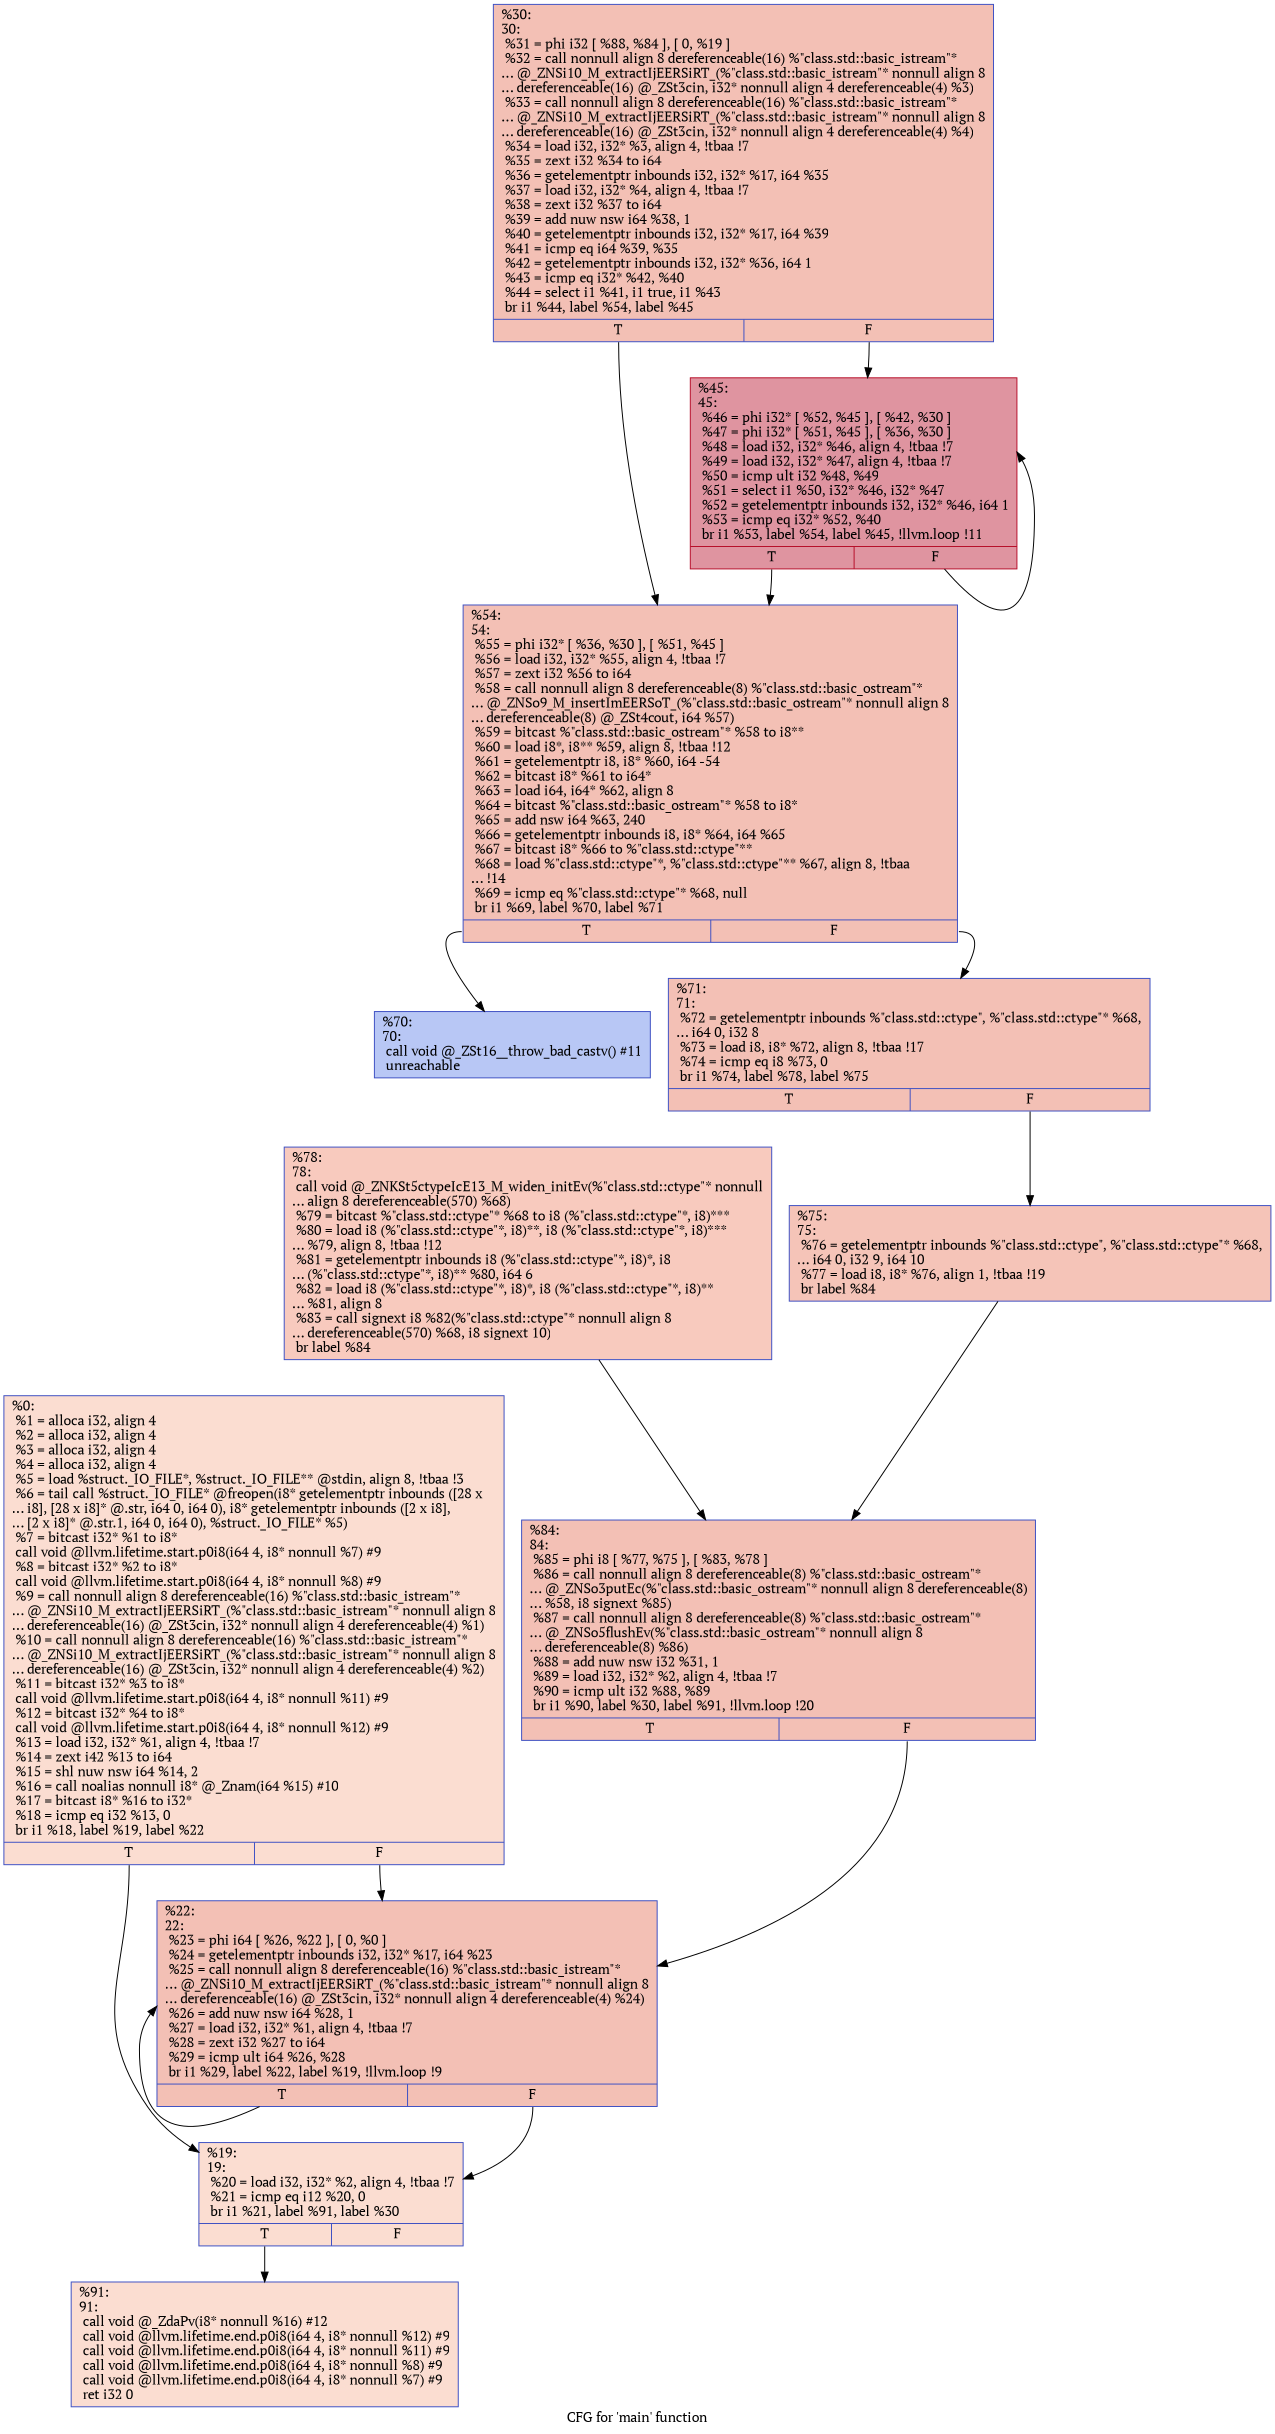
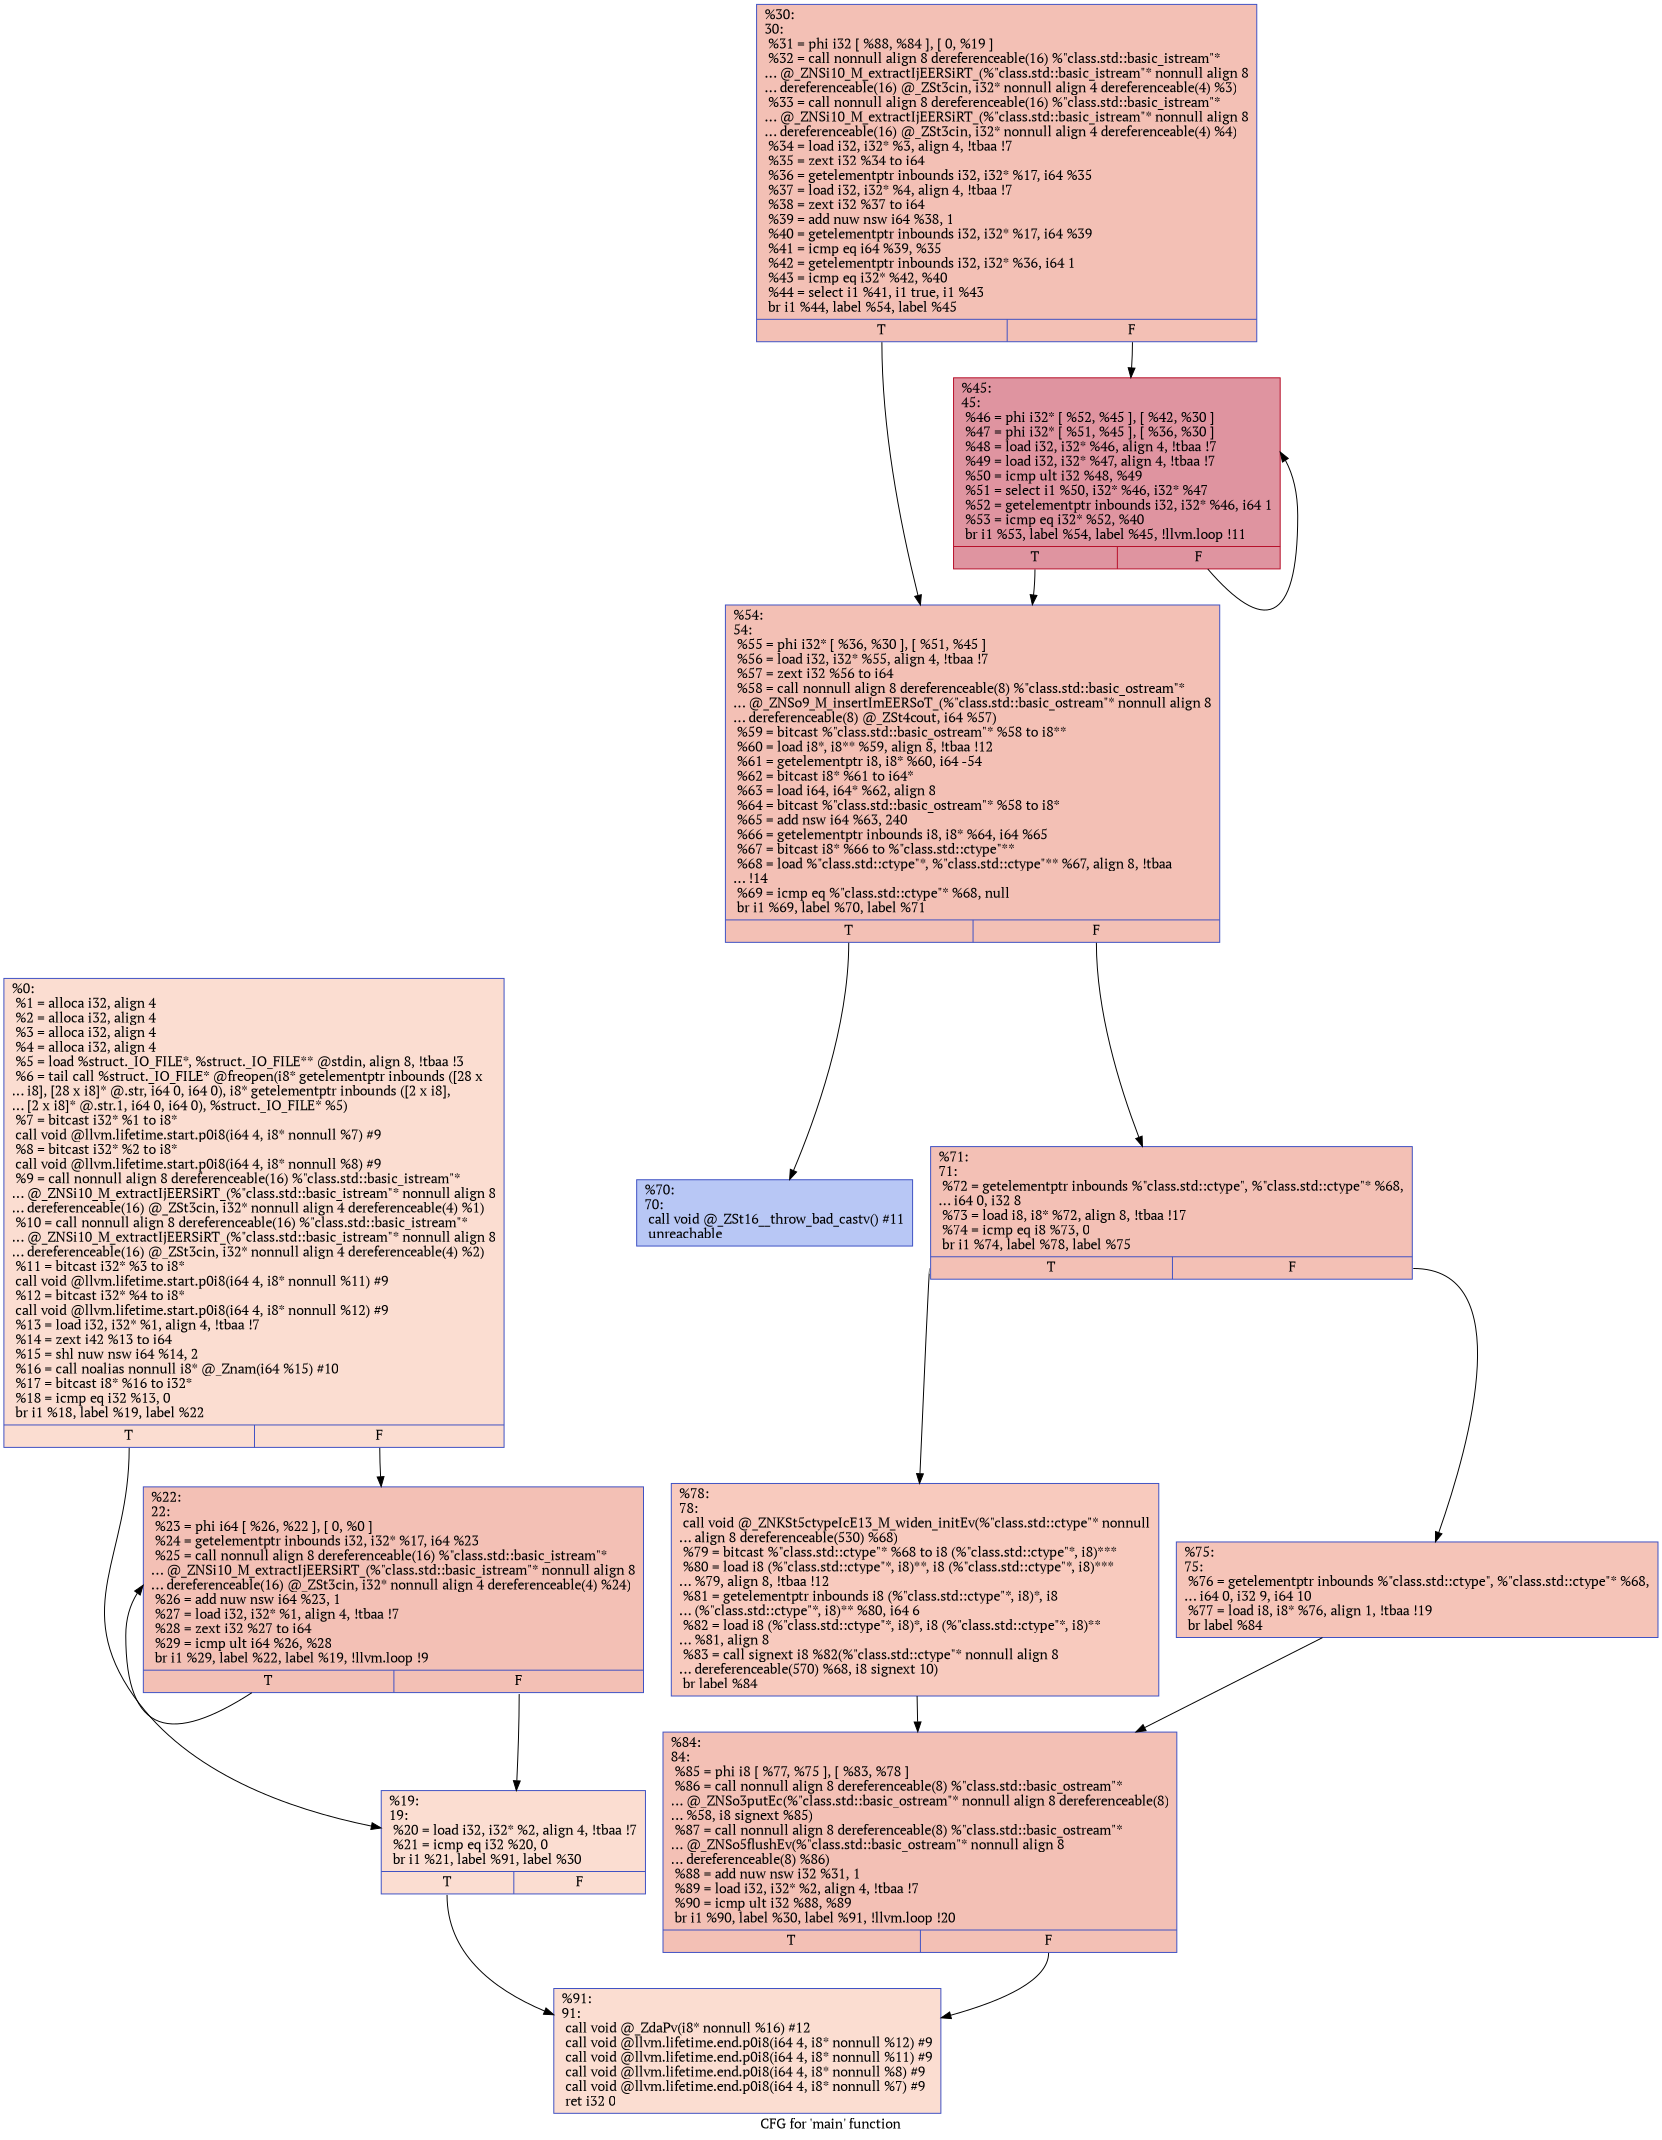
  digraph {
    fontname="PT Serif"
    label="CFG for 'main' function"
    node [color="#3d50c3ff" fillcolor="#e5705870" fontname="PT Serif" shape=record style=filled]
    edge [fontname="PT Serif" tailport=s0]
    n1 [fillcolor="#f7b39670" label="{%0:\l  %1 = alloca i32, align 4\l  %2 = alloca i32, align 4\l  %3 = alloca i32, align 4\l  %4 = alloca i32, align 4\l  %5 = load %struct._IO_FILE*, %struct._IO_FILE** @stdin, align 8, !tbaa !3\l  %6 = tail call %struct._IO_FILE* @freopen(i8* getelementptr inbounds ([28 x\l... i8], [28 x i8]* @.str, i64 0, i64 0), i8* getelementptr inbounds ([2 x i8],\l... [2 x i8]* @.str.1, i64 0, i64 0), %struct._IO_FILE* %5)\l  %7 = bitcast i32* %1 to i8*\l  call void @llvm.lifetime.start.p0i8(i64 4, i8* nonnull %7) #9\l  %8 = bitcast i32* %2 to i8*\l  call void @llvm.lifetime.start.p0i8(i64 4, i8* nonnull %8) #9\l  %9 = call nonnull align 8 dereferenceable(16) %\"class.std::basic_istream\"*\l... @_ZNSi10_M_extractIjEERSiRT_(%\"class.std::basic_istream\"* nonnull align 8\l... dereferenceable(16) @_ZSt3cin, i32* nonnull align 4 dereferenceable(4) %1)\l  %10 = call nonnull align 8 dereferenceable(16) %\"class.std::basic_istream\"*\l... @_ZNSi10_M_extractIjEERSiRT_(%\"class.std::basic_istream\"* nonnull align 8\l... dereferenceable(16) @_ZSt3cin, i32* nonnull align 4 dereferenceable(4) %2)\l  %11 = bitcast i32* %3 to i8*\l  call void @llvm.lifetime.start.p0i8(i64 4, i8* nonnull %11) #9\l  %12 = bitcast i32* %4 to i8*\l  call void @llvm.lifetime.start.p0i8(i64 4, i8* nonnull %12) #9\l  %13 = load i32, i32* %1, align 4, !tbaa !7\l  %14 = zext i42 %13 to i64\l  %15 = shl nuw nsw i64 %14, 2\l  %16 = call noalias nonnull i8* @_Znam(i64 %15) #10\l  %17 = bitcast i8* %16 to i32*\l  %18 = icmp eq i32 %13, 0\l  br i1 %18, label %19, label %22\l|{<s0>T|<s1>F}}"]
-   n2 [fillcolor="#f7b39670" label="{%19:\l19:                                               \l  %20 = load i32, i32* %2, align 4, !tbaa !7\l  %21 = icmp eq i12 %20, 0\l  br i1 %21, label %91, label %30\l|{<s0>T|<s1>F}}"]
-   n3 [label="{%22:\l22:                                               \l  %23 = phi i64 [ %26, %22 ], [ 0, %0 ]\l  %24 = getelementptr inbounds i32, i32* %17, i64 %23\l  %25 = call nonnull align 8 dereferenceable(16) %\"class.std::basic_istream\"*\l... @_ZNSi10_M_extractIjEERSiRT_(%\"class.std::basic_istream\"* nonnull align 8\l... dereferenceable(16) @_ZSt3cin, i32* nonnull align 4 dereferenceable(4) %24)\l  %26 = add nuw nsw i64 %28, 1\l  %27 = load i32, i32* %1, align 4, !tbaa !7\l  %28 = zext i32 %27 to i64\l  %29 = icmp ult i64 %26, %28\l  br i1 %29, label %22, label %19, !llvm.loop !9\l|{<s0>T|<s1>F}}"]
+   n2 [fillcolor="#f7b39670" label="{%19:\l19:                                               \l  %20 = load i32, i32* %2, align 4, !tbaa !7\l  %21 = icmp eq i32 %20, 0\l  br i1 %21, label %91, label %30\l|{<s0>T|<s1>F}}"]
+   n3 [label="{%22:\l22:                                               \l  %23 = phi i64 [ %26, %22 ], [ 0, %0 ]\l  %24 = getelementptr inbounds i32, i32* %17, i64 %23\l  %25 = call nonnull align 8 dereferenceable(16) %\"class.std::basic_istream\"*\l... @_ZNSi10_M_extractIjEERSiRT_(%\"class.std::basic_istream\"* nonnull align 8\l... dereferenceable(16) @_ZSt3cin, i32* nonnull align 4 dereferenceable(4) %24)\l  %26 = add nuw nsw i64 %23, 1\l  %27 = load i32, i32* %1, align 4, !tbaa !7\l  %28 = zext i32 %27 to i64\l  %29 = icmp ult i64 %26, %28\l  br i1 %29, label %22, label %19, !llvm.loop !9\l|{<s0>T|<s1>F}}"]
    n4 [fillcolor="#f7b39670" label="{%91:\l91:                                               \l  call void @_ZdaPv(i8* nonnull %16) #12\l  call void @llvm.lifetime.end.p0i8(i64 4, i8* nonnull %12) #9\l  call void @llvm.lifetime.end.p0i8(i64 4, i8* nonnull %11) #9\l  call void @llvm.lifetime.end.p0i8(i64 4, i8* nonnull %8) #9\l  call void @llvm.lifetime.end.p0i8(i64 4, i8* nonnull %7) #9\l  ret i32 0\l}"]
    n5 [label="{%30:\l30:                                               \l  %31 = phi i32 [ %88, %84 ], [ 0, %19 ]\l  %32 = call nonnull align 8 dereferenceable(16) %\"class.std::basic_istream\"*\l... @_ZNSi10_M_extractIjEERSiRT_(%\"class.std::basic_istream\"* nonnull align 8\l... dereferenceable(16) @_ZSt3cin, i32* nonnull align 4 dereferenceable(4) %3)\l  %33 = call nonnull align 8 dereferenceable(16) %\"class.std::basic_istream\"*\l... @_ZNSi10_M_extractIjEERSiRT_(%\"class.std::basic_istream\"* nonnull align 8\l... dereferenceable(16) @_ZSt3cin, i32* nonnull align 4 dereferenceable(4) %4)\l  %34 = load i32, i32* %3, align 4, !tbaa !7\l  %35 = zext i32 %34 to i64\l  %36 = getelementptr inbounds i32, i32* %17, i64 %35\l  %37 = load i32, i32* %4, align 4, !tbaa !7\l  %38 = zext i32 %37 to i64\l  %39 = add nuw nsw i64 %38, 1\l  %40 = getelementptr inbounds i32, i32* %17, i64 %39\l  %41 = icmp eq i64 %39, %35\l  %42 = getelementptr inbounds i32, i32* %36, i64 1\l  %43 = icmp eq i32* %42, %40\l  %44 = select i1 %41, i1 true, i1 %43\l  br i1 %44, label %54, label %45\l|{<s0>T|<s1>F}}"]
    n6 [label="{%54:\l54:                                               \l  %55 = phi i32* [ %36, %30 ], [ %51, %45 ]\l  %56 = load i32, i32* %55, align 4, !tbaa !7\l  %57 = zext i32 %56 to i64\l  %58 = call nonnull align 8 dereferenceable(8) %\"class.std::basic_ostream\"*\l... @_ZNSo9_M_insertImEERSoT_(%\"class.std::basic_ostream\"* nonnull align 8\l... dereferenceable(8) @_ZSt4cout, i64 %57)\l  %59 = bitcast %\"class.std::basic_ostream\"* %58 to i8**\l  %60 = load i8*, i8** %59, align 8, !tbaa !12\l  %61 = getelementptr i8, i8* %60, i64 -54\l  %62 = bitcast i8* %61 to i64*\l  %63 = load i64, i64* %62, align 8\l  %64 = bitcast %\"class.std::basic_ostream\"* %58 to i8*\l  %65 = add nsw i64 %63, 240\l  %66 = getelementptr inbounds i8, i8* %64, i64 %65\l  %67 = bitcast i8* %66 to %\"class.std::ctype\"**\l  %68 = load %\"class.std::ctype\"*, %\"class.std::ctype\"** %67, align 8, !tbaa\l... !14\l  %69 = icmp eq %\"class.std::ctype\"* %68, null\l  br i1 %69, label %70, label %71\l|{<s0>T|<s1>F}}"]
    n7 [color="#b70d28ff" fillcolor="#b70d2870" label="{%45:\l45:                                               \l  %46 = phi i32* [ %52, %45 ], [ %42, %30 ]\l  %47 = phi i32* [ %51, %45 ], [ %36, %30 ]\l  %48 = load i32, i32* %46, align 4, !tbaa !7\l  %49 = load i32, i32* %47, align 4, !tbaa !7\l  %50 = icmp ult i32 %48, %49\l  %51 = select i1 %50, i32* %46, i32* %47\l  %52 = getelementptr inbounds i32, i32* %46, i64 1\l  %53 = icmp eq i32* %52, %40\l  br i1 %53, label %54, label %45, !llvm.loop !11\l|{<s0>T|<s1>F}}"]
    n8 [fillcolor="#5f7fe870" label="{%70:\l70:                                               \l  call void @_ZSt16__throw_bad_castv() #11\l  unreachable\l}"]
    n9 [label="{%71:\l71:                                               \l  %72 = getelementptr inbounds %\"class.std::ctype\", %\"class.std::ctype\"* %68,\l... i64 0, i32 8\l  %73 = load i8, i8* %72, align 8, !tbaa !17\l  %74 = icmp eq i8 %73, 0\l  br i1 %74, label %78, label %75\l|{<s0>T|<s1>F}}"]
-   n10 [fillcolor="#ef886b70" label="{%78:\l78:                                               \l  call void @_ZNKSt5ctypeIcE13_M_widen_initEv(%\"class.std::ctype\"* nonnull\l... align 8 dereferenceable(570) %68)\l  %79 = bitcast %\"class.std::ctype\"* %68 to i8 (%\"class.std::ctype\"*, i8)***\l  %80 = load i8 (%\"class.std::ctype\"*, i8)**, i8 (%\"class.std::ctype\"*, i8)***\l... %79, align 8, !tbaa !12\l  %81 = getelementptr inbounds i8 (%\"class.std::ctype\"*, i8)*, i8\l... (%\"class.std::ctype\"*, i8)** %80, i64 6\l  %82 = load i8 (%\"class.std::ctype\"*, i8)*, i8 (%\"class.std::ctype\"*, i8)**\l... %81, align 8\l  %83 = call signext i8 %82(%\"class.std::ctype\"* nonnull align 8\l... dereferenceable(570) %68, i8 signext 10)\l  br label %84\l}"]
+   n10 [fillcolor="#ef886b70" label="{%78:\l78:                                               \l  call void @_ZNKSt5ctypeIcE13_M_widen_initEv(%\"class.std::ctype\"* nonnull\l... align 8 dereferenceable(530) %68)\l  %79 = bitcast %\"class.std::ctype\"* %68 to i8 (%\"class.std::ctype\"*, i8)***\l  %80 = load i8 (%\"class.std::ctype\"*, i8)**, i8 (%\"class.std::ctype\"*, i8)***\l... %79, align 8, !tbaa !12\l  %81 = getelementptr inbounds i8 (%\"class.std::ctype\"*, i8)*, i8\l... (%\"class.std::ctype\"*, i8)** %80, i64 6\l  %82 = load i8 (%\"class.std::ctype\"*, i8)*, i8 (%\"class.std::ctype\"*, i8)**\l... %81, align 8\l  %83 = call signext i8 %82(%\"class.std::ctype\"* nonnull align 8\l... dereferenceable(570) %68, i8 signext 10)\l  br label %84\l}"]
    n11 [fillcolor="#e97a5f70" label="{%75:\l75:                                               \l  %76 = getelementptr inbounds %\"class.std::ctype\", %\"class.std::ctype\"* %68,\l... i64 0, i32 9, i64 10\l  %77 = load i8, i8* %76, align 1, !tbaa !19\l  br label %84\l}"]
    n12 [label="{%84:\l84:                                               \l  %85 = phi i8 [ %77, %75 ], [ %83, %78 ]\l  %86 = call nonnull align 8 dereferenceable(8) %\"class.std::basic_ostream\"*\l... @_ZNSo3putEc(%\"class.std::basic_ostream\"* nonnull align 8 dereferenceable(8)\l... %58, i8 signext %85)\l  %87 = call nonnull align 8 dereferenceable(8) %\"class.std::basic_ostream\"*\l... @_ZNSo5flushEv(%\"class.std::basic_ostream\"* nonnull align 8\l... dereferenceable(8) %86)\l  %88 = add nuw nsw i32 %31, 1\l  %89 = load i32, i32* %2, align 4, !tbaa !7\l  %90 = icmp ult i32 %88, %89\l  br i1 %90, label %30, label %91, !llvm.loop !20\l|{<s0>T|<s1>F}}"]
    n1 -> n2
    n1 -> n3 [tailport=s1]
    n2 -> n4
    n3 -> n2 [tailport=s1]
    n3 -> n3
    n5 -> n6
    n5 -> n7 [tailport=s1]
    n6 -> n8
    n6 -> n9 [tailport=s1]
    n7 -> n6
    n7 -> n7 [tailport=s1]
+   n9 -> n10
    n9 -> n11 [tailport=s1]
    n10 -> n12
    n11 -> n12
-   n12 -> n3 [tailport=s1]
+   n12 -> n4 [tailport=s1]
  }
